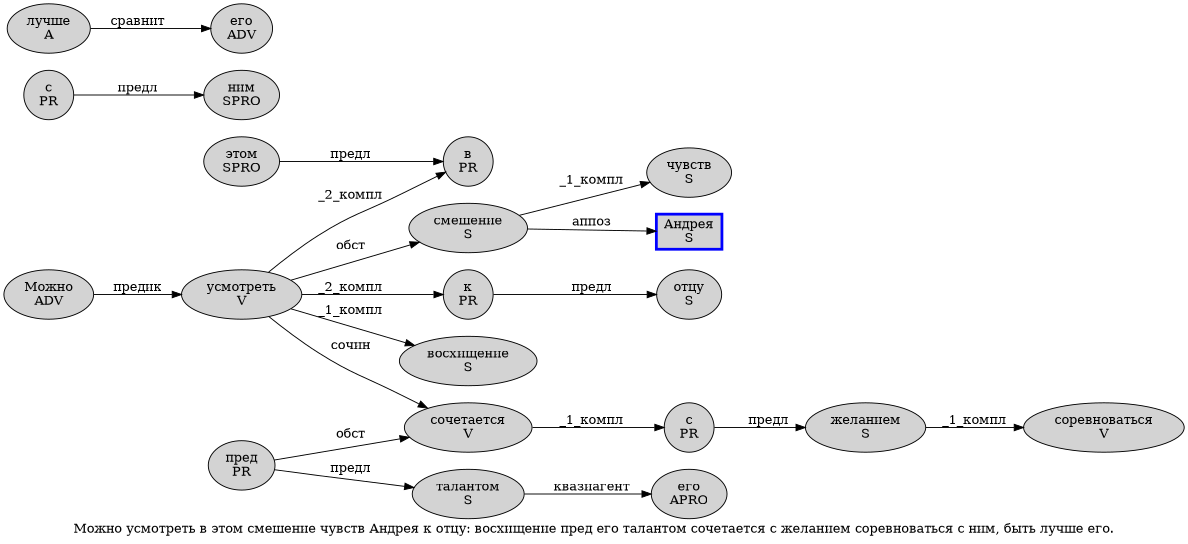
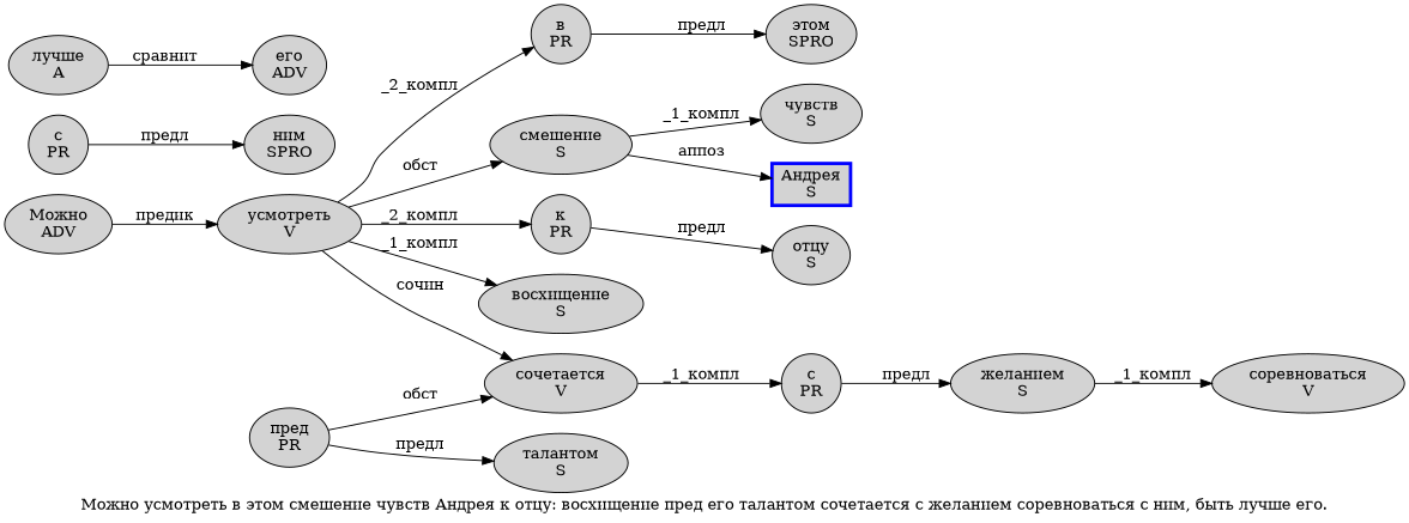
  digraph {
    label="Можно усмотреть в этом смешение чувств Андрея к отцу: восхищение пред его талантом сочетается с желанием соревноваться с ним, быть лучше его."
    rankdir=LR
    node [fillcolor=lightgray penwidth=1 shape=ellipse style=filled]
    n1 [label="Можно\nADV"]
    n2 [label="усмотреть\nV"]
    n3 [label="в\nPR"]
    n4 [label="смешение\nS"]
    n5 [label="к\nPR"]
    n6 [label="восхищение\nS"]
    n7 [label="сочетается\nV"]
    n8 [label="этом\nSPRO"]
    n9 [label="чувств\nS"]
    n10 [color=blue label="Андрея\nS" penwidth=3 shape=box]
    n11 [label="отцу\nS"]
    n12 [label="с\nPR"]
    n13 [label="пред\nPR"]
    n14 [label="талантом\nS"]
-   n15 [label="его\nAPRO"]
    n16 [label="желанием\nS"]
    n17 [label="соревноваться\nV"]
    n18 [label="с\nPR"]
    n19 [label="ним\nSPRO"]
    n20 [label="лучше\nA"]
    n21 [label="его\nADV"]
    n1 -> n2 [label="предик"]
    n2 -> n3 [label="_2_компл"]
    n2 -> n4 [label="обст"]
    n2 -> n5 [label="_2_компл"]
    n2 -> n6 [label="_1_компл"]
    n2 -> n7 [label="сочин"]
-   n8 -> n3 [label="предл"]
+   n3 -> n8 [label="предл"]
    n4 -> n9 [label="_1_компл"]
    n4 -> n10 [label="аппоз"]
    n5 -> n11 [label="предл"]
    n7 -> n12 [label="_1_компл"]
    n12 -> n16 [label="предл"]
    n13 -> n7 [label="обст"]
    n13 -> n14 [label="предл"]
-   n14 -> n15 [label="квазиагент"]
    n16 -> n17 [label="_1_компл"]
    n18 -> n19 [label="предл"]
    n20 -> n21 [label="сравнит"]
  }
